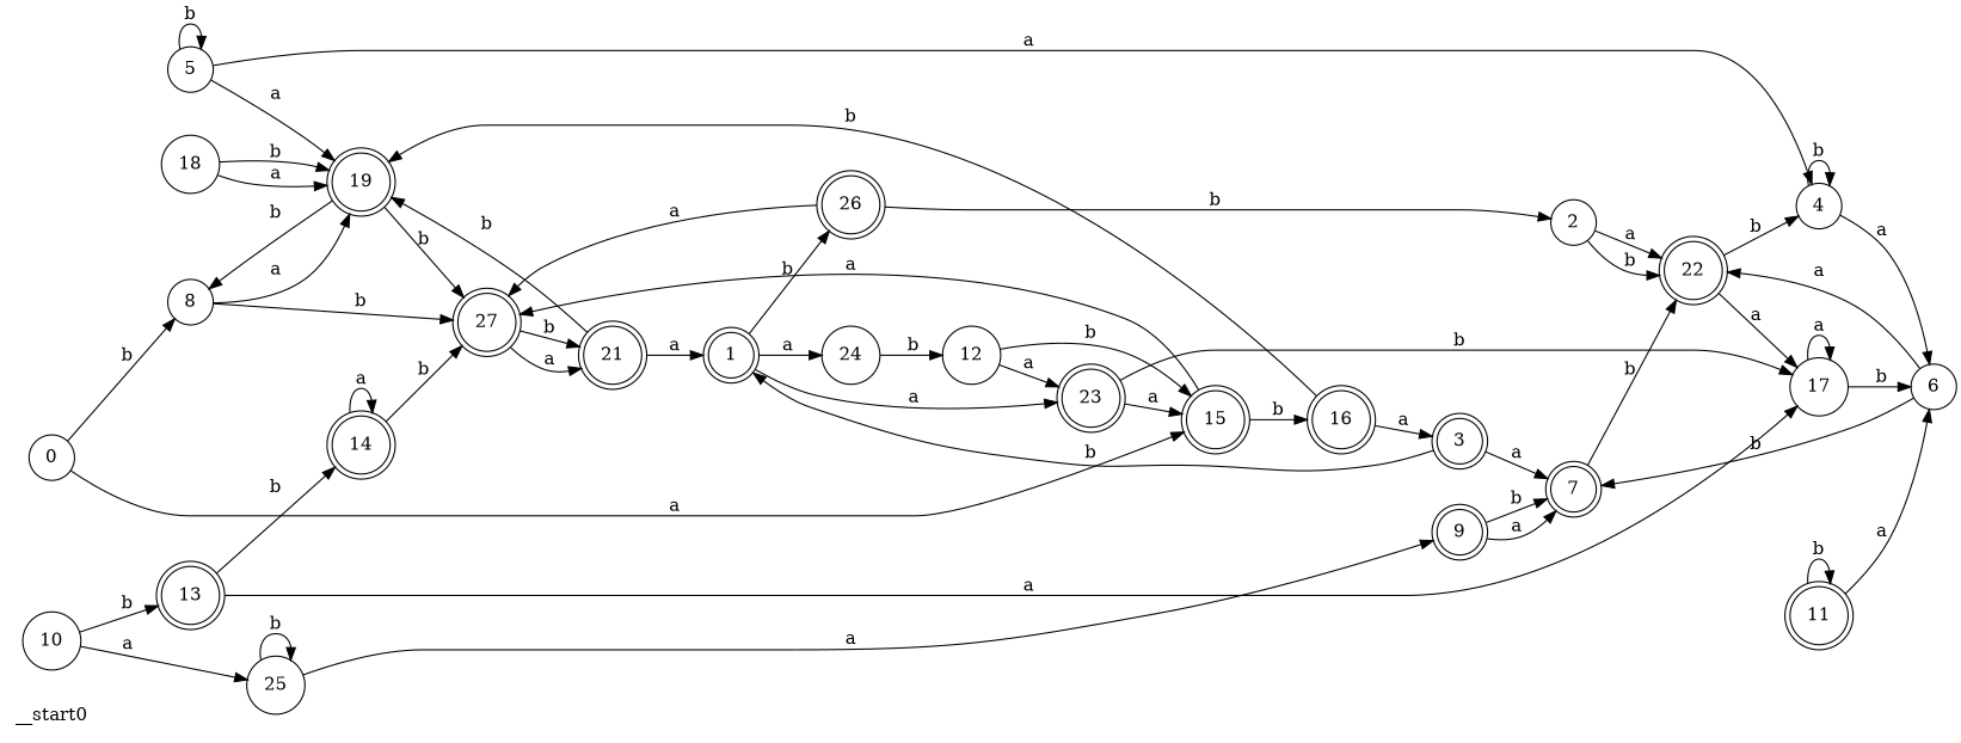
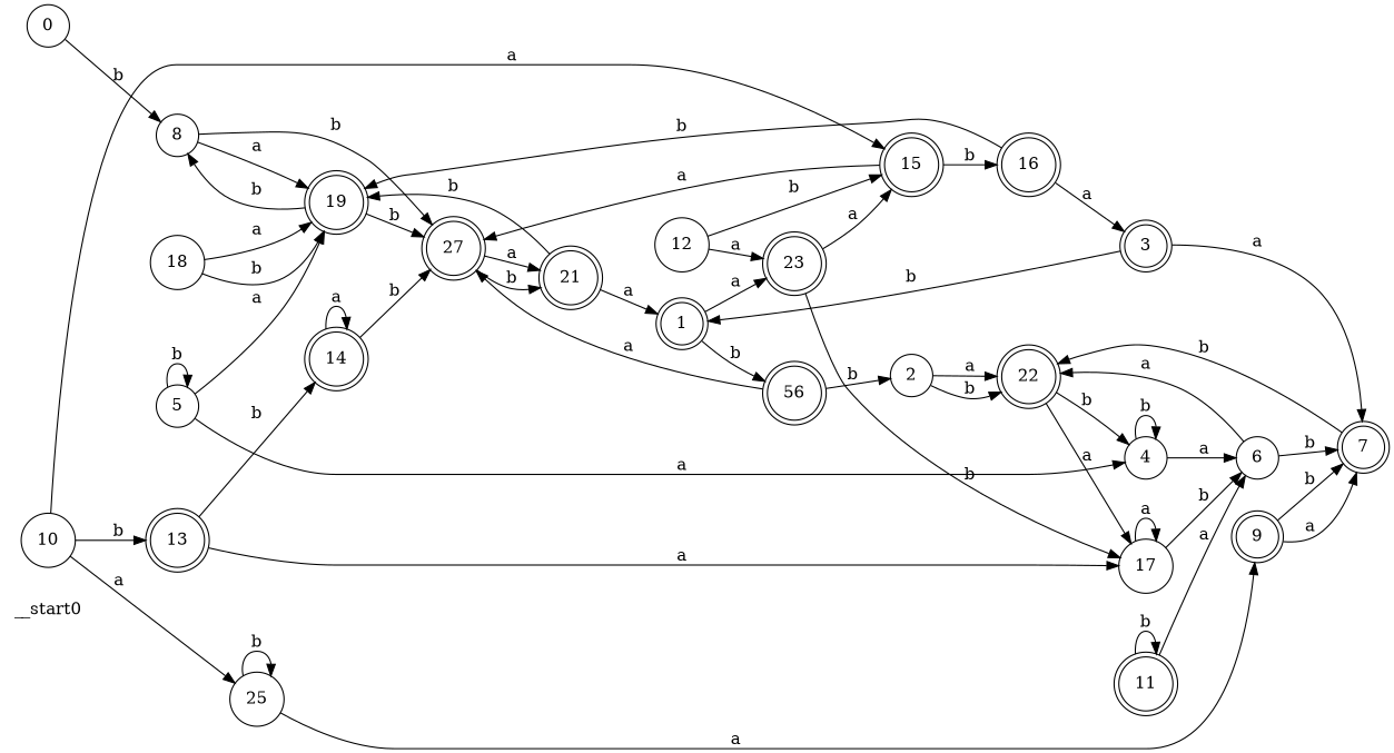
  digraph {
    rankdir=LR
    node [shape=doublecircle color=black fillcolor=white style="rounded,filled"]
    __start0 [shape=none color="" fillcolor="" style=""]
    n2 [label=0 shape=circle style=filled]
    n3 [label=8 shape=circle style=filled]
    n4 [label=15]
    n5 [label=19]
    n6 [label=27]
    n7 [label=16]
    n8 [label=1]
-   n9 [label=24 shape=circle style=filled]
-   n10 [label=26]
+   n10 [label=56]
    n11 [label=23]
    n12 [label=12 shape=circle style=filled]
    n13 [label=2 shape=circle style=filled]
    n14 [label=22]
    n15 [label=4 shape=circle style=filled]
    n16 [label=17 shape=circle style=filled]
    n17 [label=3]
    n18 [label=7]
    n19 [label=6 shape=circle style=filled]
    n20 [label=5 shape=circle style=filled]
    n21 [label=21 style=filled]
    n22 [label=9]
    n23 [label=10 shape=circle style=filled]
    n24 [label=13]
    n25 [label=25 shape=circle style=filled]
    n26 [label=14]
    n27 [label=11]
    n28 [label=18 shape=circle style=filled]
    n2 -> n3 [label=b]
-   n2 -> n4 [label=a]
+   n23 -> n4 [label=a]
    n3 -> n5 [label=a]
    n3 -> n6 [label=b]
    n4 -> n6 [label=a]
    n4 -> n7 [label=b]
    n5 -> n3 [label=b]
    n5 -> n6 [label=b]
    n6 -> n21 [label=a]
    n6 -> n21 [label=b]
    n7 -> n5 [label=b]
    n7 -> n17 [label=a]
-   n8 -> n9 [label=a]
    n8 -> n10 [label=b]
    n8 -> n11 [label=a]
-   n9 -> n12 [label=b]
    n10 -> n6 [label=a]
    n10 -> n13 [label=b]
    n11 -> n4 [label=a]
    n11 -> n16 [label=b]
    n12 -> n4 [label=b]
    n12 -> n11 [label=a]
    n13 -> n14 [label=a]
    n13 -> n14 [label=b]
    n14 -> n15 [label=b]
    n14 -> n16 [label=a]
    n15 -> n15 [label=b]
    n15 -> n19 [label=a]
    n16 -> n16 [label=a]
    n16 -> n19 [label=b]
    n17 -> n8 [label=b]
    n17 -> n18 [label=a]
    n18 -> n14 [label=b]
    n19 -> n14 [label=a]
    n19 -> n18 [label=b]
    n20 -> n5 [label=a]
    n20 -> n15 [label=a]
    n20 -> n20 [label=b]
    n21 -> n5 [label=b]
    n21 -> n8 [label=a]
    n22 -> n18 [label=a]
    n22 -> n18 [label=b]
    n23 -> n24 [label=b]
    n23 -> n25 [label=a]
    n24 -> n16 [label=a]
    n24 -> n26 [label=b]
    n25 -> n22 [label=a]
    n25 -> n25 [label=b]
    n26 -> n6 [label=b]
    n26 -> n26 [label=a]
    n27 -> n19 [label=a]
    n27 -> n27 [label=b]
    n28 -> n5 [label=a]
    n28 -> n5 [label=b]
  }
